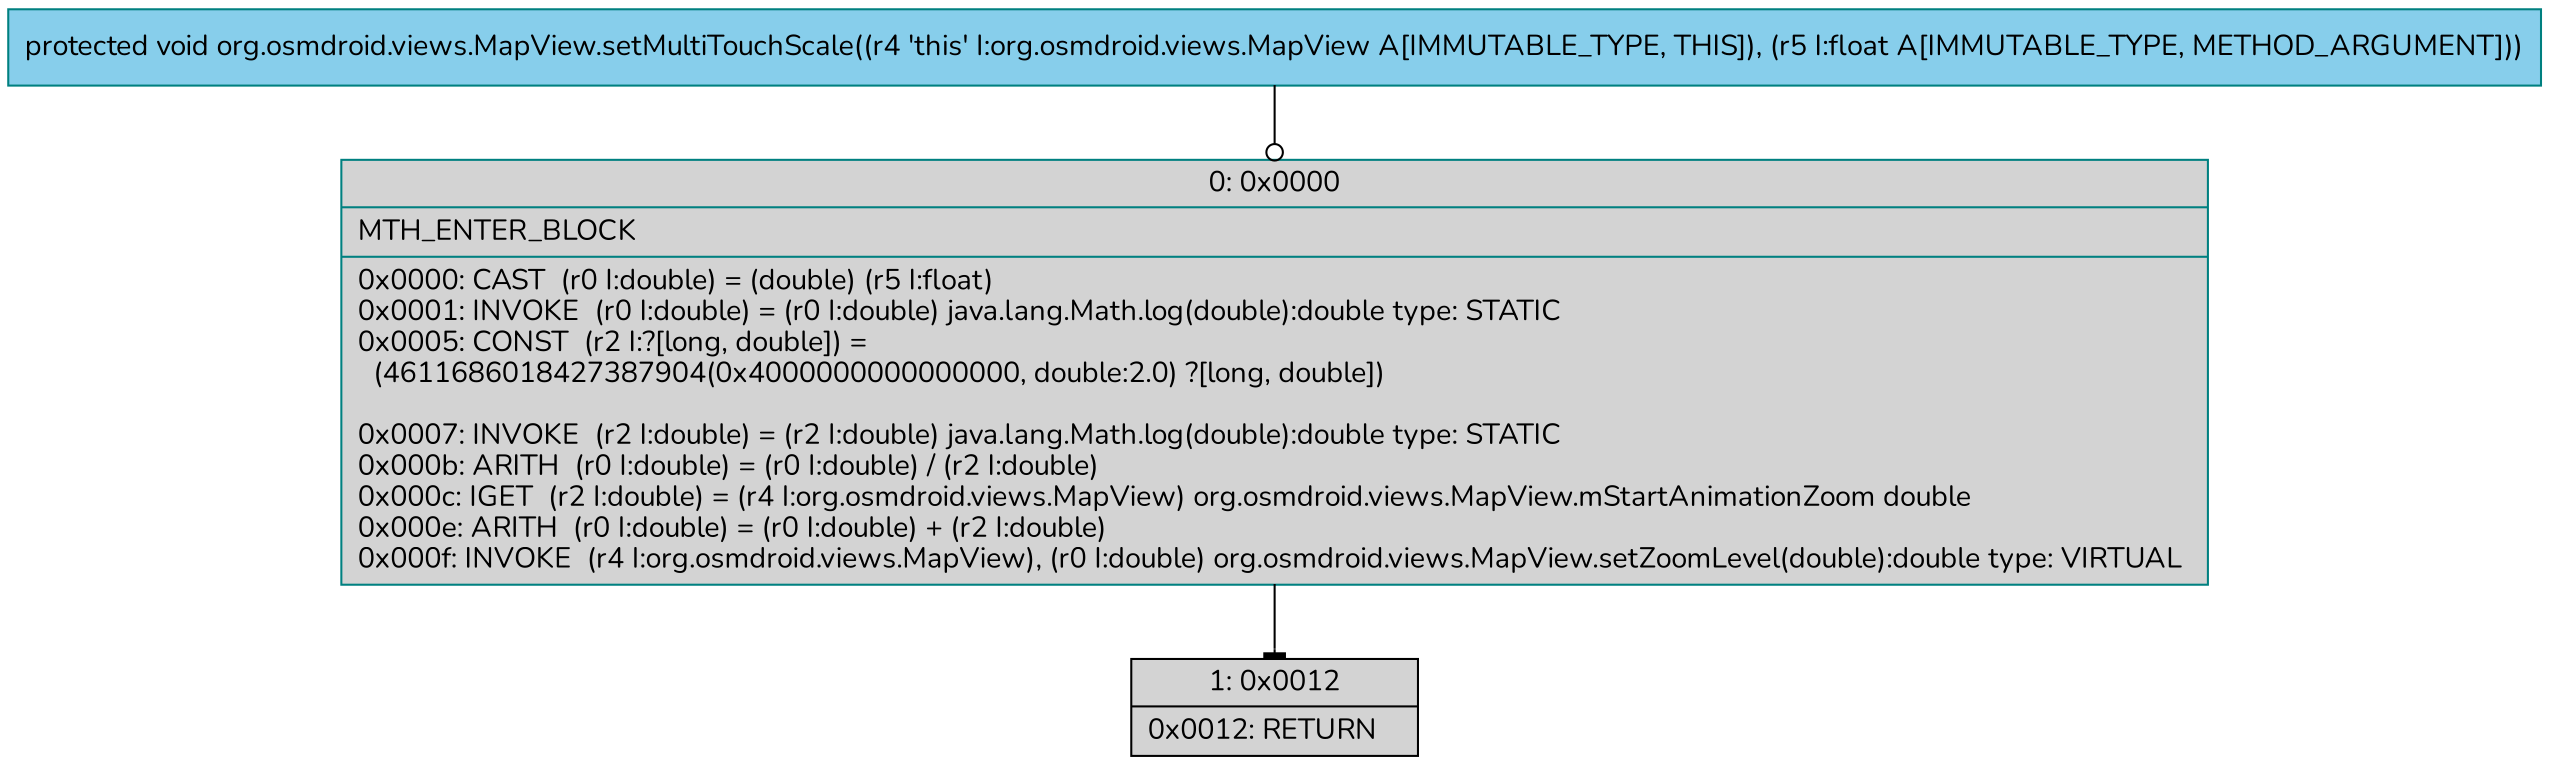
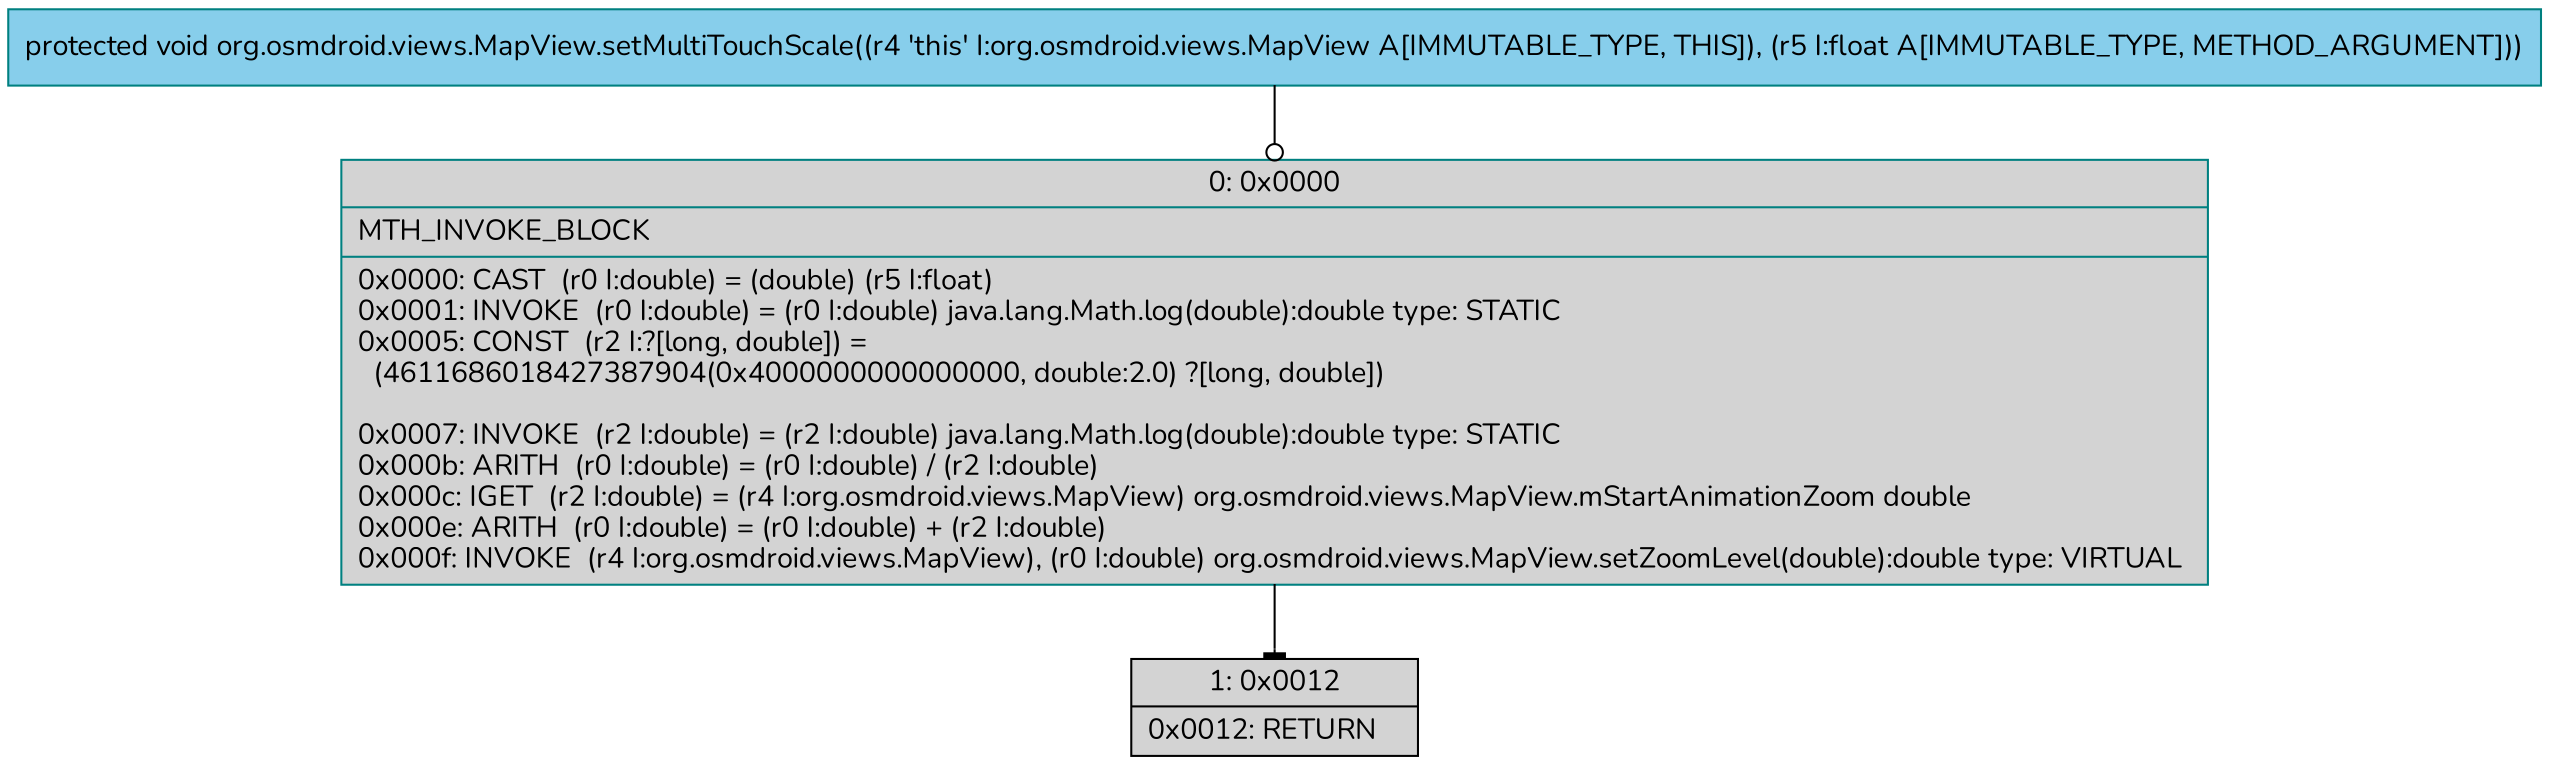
  digraph {
    fontname=Nunito
    node [shape=record style=filled fillcolor=lightgrey color=teal fontname=Nunito]
    edge [fontname=Nunito]
-   n1 [label="{0\:\ 0x0000|MTH_ENTER_BLOCK\l|0x0000: CAST  (r0 I:double) = (double) (r5 I:float) \l0x0001: INVOKE  (r0 I:double) = (r0 I:double) java.lang.Math.log(double):double type: STATIC \l0x0005: CONST  (r2 I:?[long, double]) = \l  (4611686018427387904(0x4000000000000000, double:2.0) ?[long, double])\l \l0x0007: INVOKE  (r2 I:double) = (r2 I:double) java.lang.Math.log(double):double type: STATIC \l0x000b: ARITH  (r0 I:double) = (r0 I:double) \/ (r2 I:double) \l0x000c: IGET  (r2 I:double) = (r4 I:org.osmdroid.views.MapView) org.osmdroid.views.MapView.mStartAnimationZoom double \l0x000e: ARITH  (r0 I:double) = (r0 I:double) + (r2 I:double) \l0x000f: INVOKE  (r4 I:org.osmdroid.views.MapView), (r0 I:double) org.osmdroid.views.MapView.setZoomLevel(double):double type: VIRTUAL \l}"]
+   n1 [label="{0\:\ 0x0000|MTH_INVOKE_BLOCK\l|0x0000: CAST  (r0 I:double) = (double) (r5 I:float) \l0x0001: INVOKE  (r0 I:double) = (r0 I:double) java.lang.Math.log(double):double type: STATIC \l0x0005: CONST  (r2 I:?[long, double]) = \l  (4611686018427387904(0x4000000000000000, double:2.0) ?[long, double])\l \l0x0007: INVOKE  (r2 I:double) = (r2 I:double) java.lang.Math.log(double):double type: STATIC \l0x000b: ARITH  (r0 I:double) = (r0 I:double) \/ (r2 I:double) \l0x000c: IGET  (r2 I:double) = (r4 I:org.osmdroid.views.MapView) org.osmdroid.views.MapView.mStartAnimationZoom double \l0x000e: ARITH  (r0 I:double) = (r0 I:double) + (r2 I:double) \l0x000f: INVOKE  (r4 I:org.osmdroid.views.MapView), (r0 I:double) org.osmdroid.views.MapView.setZoomLevel(double):double type: VIRTUAL \l}"]
    n2 [label="{1\:\ 0x0012|0x0012: RETURN   \l}" color=black]
    n3 [label="{protected void org.osmdroid.views.MapView.setMultiTouchScale((r4 'this' I:org.osmdroid.views.MapView A[IMMUTABLE_TYPE, THIS]), (r5 I:float A[IMMUTABLE_TYPE, METHOD_ARGUMENT])) }" fillcolor=skyblue]
    n1 -> n2 [arrowhead=tee]
    n3 -> n1 [arrowhead=odot]
  }
